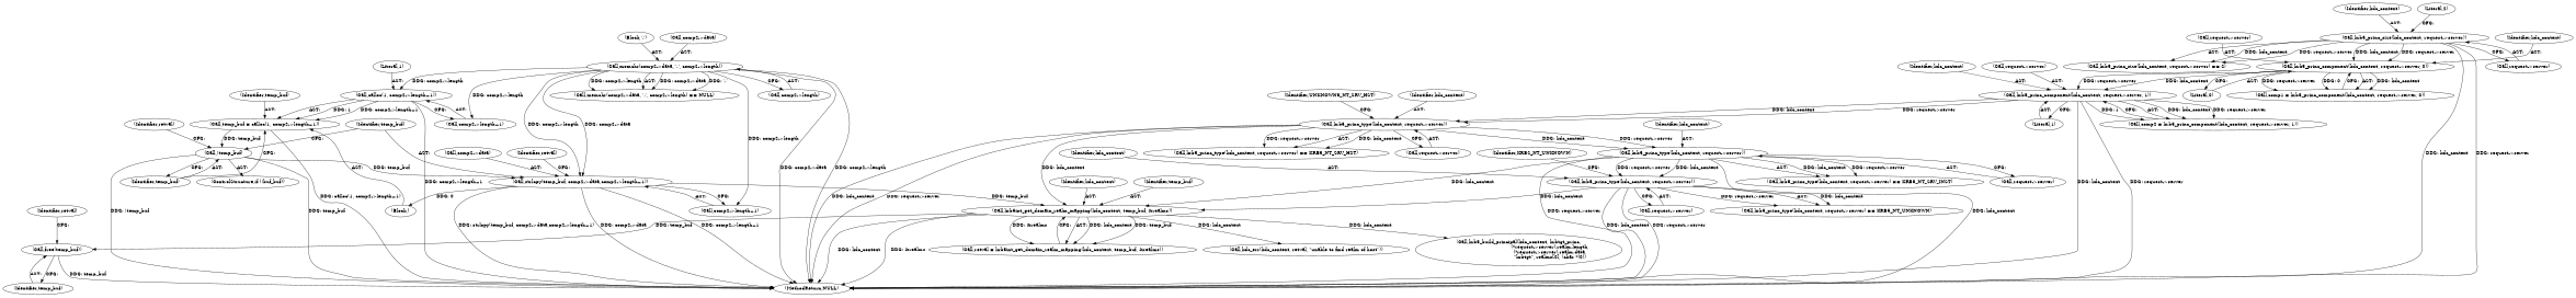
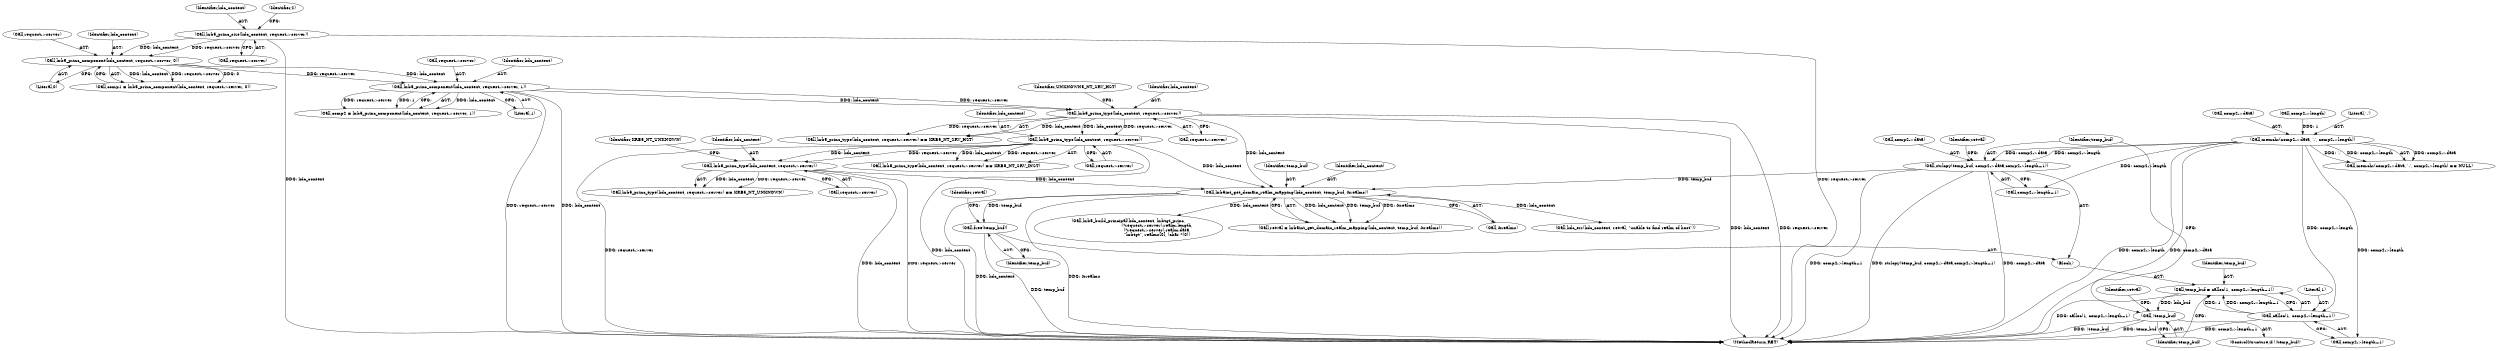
  digraph {
    n1 [label="(Call,free(temp_buf))"]
    n2 [label="(Block,)"]
    n3 [label="(Identifier,temp_buf)"]
-   n4 [label="(MethodReturn,NULL)"]
+   n4 [label="(MethodReturn,RET)"]
    n5 [label="(Call,temp_buf = calloc(1, comp2->length+1))"]
    n6 [label="(Call,krb5int_get_domain_realm_mapping(kdc_context, temp_buf, &realms))"]
    n7 [label="(Call,krb5_build_principal(kdc_context, krbtgt_princ,\n                                          (*request->server).realm.length,\n                                          (*request->server).realm.data,\n                                          \"krbtgt\", realms[0], (char *)0))"]
    n8 [label="(Call,retval = krb5int_get_domain_realm_mapping(kdc_context, temp_buf, &realms))"]
+   n9 [label="(Call,&realms)"]
    n10 [label="(Call,kdc_err(kdc_context, retval, \"unable to find realm of host\"))"]
    n11 [label="(Call,krb5_princ_type(kdc_context, request->server))"]
    n12 [label="(Call,krb5_princ_type(kdc_context, request->server))"]
    n13 [label="(Call,krb5_princ_type(kdc_context, request->server) == KRB5_NT_SRV_INST)"]
    n14 [label="(Call,request->server)"]
    n15 [label="(Call,krb5_princ_type(kdc_context, request->server) == KRB5_NT_UNKNOWN)"]
    n16 [label="(Call,request->server)"]
    n17 [label="(Call,krb5_princ_type(kdc_context, request->server))"]
    n18 [label="(Call,request->server)"]
    n19 [label="(Call,krb5_princ_type(kdc_context, request->server) == KRB5_NT_SRV_HST)"]
    n20 [label="(Call,krb5_princ_component(kdc_context, request->server, 1))"]
    n21 [label="(Call,comp2 = krb5_princ_component(kdc_context, request->server, 1))"]
    n22 [label="(Literal,1)"]
    n23 [label="(Call,krb5_princ_component(kdc_context, request->server, 0))"]
    n24 [label="(Literal,0)"]
    n25 [label="(Call,comp1 = krb5_princ_component(kdc_context, request->server, 0))"]
    n26 [label="(Call,krb5_princ_size(kdc_context, request->server))"]
    n27 [label="(Call,request->server)"]
-   n28 [label="(Call,krb5_princ_size(kdc_context, request->server) == 2)"]
    n29 [label="(Call,strlcpy(temp_buf, comp2->data,comp2->length+1))"]
    n30 [label="(Call,comp2->length+1)"]
    n31 [label="(Call,!temp_buf)"]
-   n32 [label="(ControlStructure,if (!buf_buf))"]
+   n32 [label="(ControlStructure,if (!temp_buf))"]
    n33 [label="(Identifier,temp_buf)"]
    n34 [label="(Call,calloc(1, comp2->length+1))"]
    n35 [label="(Call,comp2->length+1)"]
    n36 [label="(Call,memchr(comp2->data, '.', comp2->length))"]
    n37 [label="(Call,memchr(comp2->data, '.', comp2->length) == NULL)"]
    n38 [label="(Call,comp2->length)"]
    n39 [label="(Identifier,kdc_context)"]
    n40 [label="(Identifier,kdc_context)"]
    n41 [label="(Identifier,UNKNOWN5_NT_SRV_HST)"]
    n42 [label="(Identifier,temp_buf)"]
    n43 [label="(Identifier,retval)"]
    n44 [label="(Identifier,kdc_context)"]
    n45 [label="(Identifier,temp_buf)"]
    n46 [label="(Identifier,retval)"]
-   n47 [label="(Block,'.')"]
+   n47 [label="(Literal,'.')"]
    n48 [label="(Identifier,kdc_context)"]
    n49 [label="(Call,request->server)"]
-   n50 [label="(Identifier,KRB2_NT_UNKNOWN)"]
+   n50 [label="(Identifier,KRB5_NT_UNKNOWN)"]
    n51 [label="(Identifier,retval)"]
-   n52 [label="(Literal,2)"]
+   n52 [label="(Identifier,2)"]
    n53 [label="(Call,request->server)"]
    n54 [label="(Identifier,kdc_context)"]
    n55 [label="(Identifier,temp_buf)"]
    n56 [label="(Call,comp2->data)"]
    n57 [label="(Identifier,kdc_context)"]
    n58 [label="(Identifier,kdc_context)"]
    n59 [label="(Call,comp2->data)"]
    n60 [label="(Literal,1)"]
+   n1 -> n2 [label="AST: "]
    n1 -> n3 [label="CFG: "]
    n1 -> n4 [label="DDG: temp_buf"]
    n2 -> n5 [label="AST: "]
    n3 -> n1 [label="AST: "]
    n5 -> n4 [label="DDG: calloc(1, comp2->length+1)"]
-   n5 -> n31 [label="DDG: temp_buf"]
+   n5 -> n31 [label="DDG: kdc_buf"]
+   n5 -> n34 [label="CFG: "]
    n6 -> n1 [label="DDG: temp_buf"]
    n6 -> n4 [label="DDG: kdc_context"]
    n6 -> n4 [label="DDG: &realms"]
    n6 -> n7 [label="DDG: kdc_context"]
    n6 -> n8 [label="AST: "]
    n6 -> n8 [label="DDG: kdc_context"]
    n6 -> n8 [label="DDG: temp_buf"]
    n6 -> n8 [label="DDG: &realms"]
+   n6 -> n9 [label="CFG: "]
    n6 -> n10 [label="DDG: kdc_context"]
    n8 -> n6 [label="CFG: "]
+   n9 -> n6 [label="AST: "]
    n11 -> n4 [label="DDG: request->server"]
    n11 -> n4 [label="DDG: kdc_context"]
    n11 -> n6 [label="DDG: kdc_context"]
    n11 -> n12 [label="DDG: kdc_context"]
    n11 -> n12 [label="DDG: request->server"]
    n11 -> n13 [label="AST: "]
    n11 -> n13 [label="DDG: kdc_context"]
    n11 -> n13 [label="DDG: request->server"]
    n11 -> n14 [label="CFG: "]
    n12 -> n4 [label="DDG: kdc_context"]
    n12 -> n4 [label="DDG: request->server"]
    n12 -> n6 [label="DDG: kdc_context"]
    n12 -> n15 [label="AST: "]
    n12 -> n15 [label="DDG: kdc_context"]
    n12 -> n15 [label="DDG: request->server"]
    n12 -> n16 [label="CFG: "]
    n14 -> n11 [label="AST: "]
    n16 -> n12 [label="AST: "]
    n17 -> n4 [label="DDG: request->server"]
    n17 -> n4 [label="DDG: kdc_context"]
    n17 -> n6 [label="DDG: kdc_context"]
    n17 -> n11 [label="DDG: kdc_context"]
    n17 -> n11 [label="DDG: request->server"]
    n17 -> n18 [label="CFG: "]
    n17 -> n19 [label="AST: "]
    n17 -> n19 [label="DDG: kdc_context"]
    n17 -> n19 [label="DDG: request->server"]
    n18 -> n17 [label="AST: "]
    n20 -> n4 [label="DDG: request->server"]
    n20 -> n4 [label="DDG: kdc_context"]
    n20 -> n17 [label="DDG: kdc_context"]
    n20 -> n17 [label="DDG: request->server"]
    n20 -> n21 [label="AST: "]
    n20 -> n21 [label="DDG: kdc_context"]
    n20 -> n21 [label="DDG: request->server"]
    n20 -> n21 [label="DDG: 1"]
    n20 -> n22 [label="CFG: "]
    n21 -> n20 [label="CFG: "]
    n22 -> n20 [label="AST: "]
    n23 -> n20 [label="DDG: kdc_context"]
    n23 -> n20 [label="DDG: request->server"]
    n23 -> n24 [label="CFG: "]
    n23 -> n25 [label="AST: "]
    n23 -> n25 [label="DDG: kdc_context"]
    n23 -> n25 [label="DDG: request->server"]
    n23 -> n25 [label="DDG: 0"]
    n24 -> n23 [label="AST: "]
    n25 -> n23 [label="CFG: "]
    n26 -> n4 [label="DDG: kdc_context"]
    n26 -> n4 [label="DDG: request->server"]
    n26 -> n23 [label="DDG: kdc_context"]
    n26 -> n23 [label="DDG: request->server"]
    n26 -> n27 [label="CFG: "]
-   n26 -> n28 [label="AST: "]
-   n26 -> n28 [label="DDG: kdc_context"]
-   n26 -> n28 [label="DDG: request->server"]
    n27 -> n26 [label="AST: "]
-   n29 -> n2 [label="DDG: 0"]
+   n29 -> n2 [label="AST: "]
    n29 -> n4 [label="DDG: comp2->length+1"]
    n29 -> n4 [label="DDG: strlcpy(temp_buf, comp2->data,comp2->length+1)"]
    n29 -> n4 [label="DDG: comp2->data"]
    n29 -> n6 [label="DDG: temp_buf"]
    n29 -> n30 [label="CFG: "]
    n30 -> n29 [label="AST: "]
    n31 -> n4 [label="DDG: !temp_buf"]
    n31 -> n4 [label="DDG: temp_buf"]
-   n31 -> n29 [label="DDG: temp_buf"]
    n31 -> n32 [label="AST: "]
    n31 -> n33 [label="CFG: "]
    n33 -> n5 [label="CFG: "]
    n33 -> n31 [label="AST: "]
    n34 -> n4 [label="DDG: comp2->length+1"]
    n34 -> n5 [label="AST: "]
    n34 -> n5 [label="DDG: 1"]
    n34 -> n5 [label="DDG: comp2->length+1"]
    n34 -> n35 [label="CFG: "]
    n35 -> n34 [label="AST: "]
    n36 -> n4 [label="DDG: comp2->data"]
    n36 -> n4 [label="DDG: comp2->length"]
    n36 -> n29 [label="DDG: comp2->data"]
    n36 -> n29 [label="DDG: comp2->length"]
    n36 -> n30 [label="DDG: comp2->length"]
    n36 -> n34 [label="DDG: comp2->length"]
    n36 -> n35 [label="DDG: comp2->length"]
    n36 -> n37 [label="AST: "]
    n36 -> n37 [label="DDG: comp2->data"]
    n36 -> n37 [label="DDG: '.'"]
    n36 -> n37 [label="DDG: comp2->length"]
-   n36 -> n38 [label="CFG: "]
-   n38 -> n36 [label="AST: "]
+   n38 -> n36 [label="DDG: 1"]
    n39 -> n6 [label="AST: "]
    n40 -> n11 [label="AST: "]
    n41 -> n17 [label="CFG: "]
    n42 -> n5 [label="AST: "]
    n43 -> n1 [label="CFG: "]
    n44 -> n12 [label="AST: "]
    n45 -> n29 [label="AST: "]
    n45 -> n31 [label="CFG: "]
    n46 -> n31 [label="CFG: "]
    n47 -> n36 [label="AST: "]
    n48 -> n26 [label="AST: "]
    n49 -> n20 [label="AST: "]
    n50 -> n12 [label="CFG: "]
    n51 -> n29 [label="CFG: "]
    n52 -> n26 [label="CFG: "]
    n53 -> n23 [label="AST: "]
    n54 -> n17 [label="AST: "]
    n55 -> n6 [label="AST: "]
    n56 -> n36 [label="AST: "]
    n57 -> n20 [label="AST: "]
    n58 -> n23 [label="AST: "]
    n59 -> n29 [label="AST: "]
    n60 -> n34 [label="AST: "]
  }
